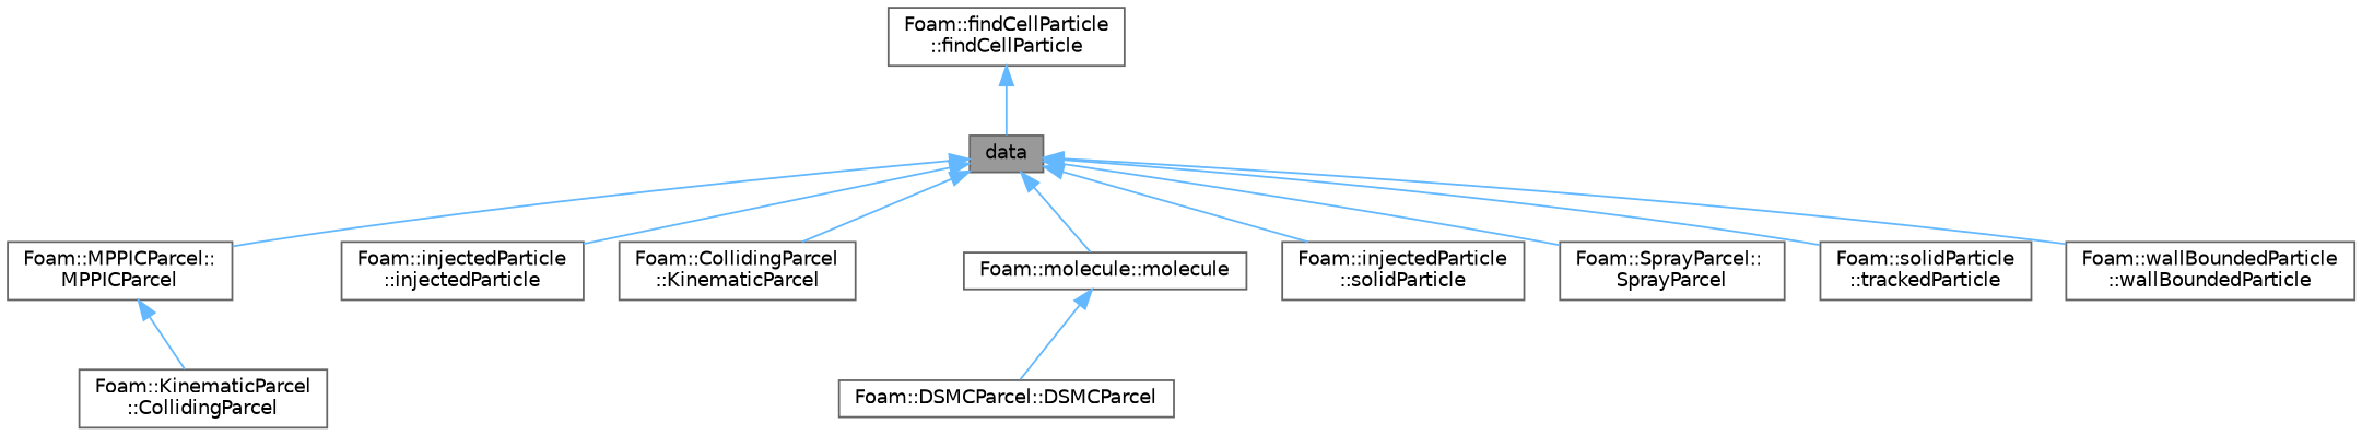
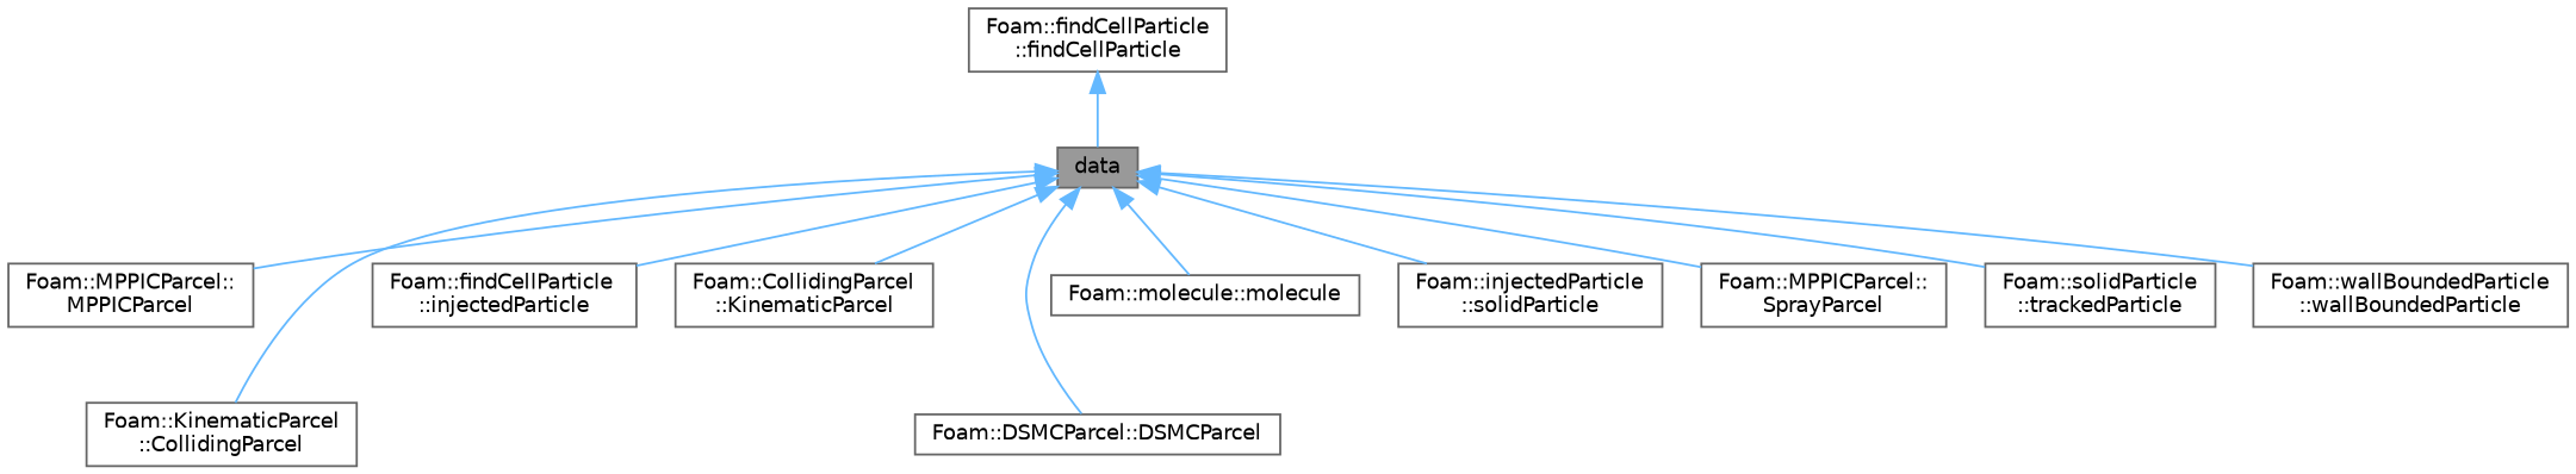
  digraph {
    rankdir=TB
    node [color=grey40 fillcolor=white fontname=Helvetica fontsize=10 shape=box style=filled]
    edge [color=steelblue1 dir=back fontname=Helvetica fontsize=10 labelfontname=Helvetica labelfontsize=10 style=solid]
    n1 [color=gray40 fillcolor=grey60 fontcolor=black height=0.2 label=data width=0.4]
    n2 [height=0.2 label="Foam::KinematicParcel\l::CollidingParcel" width=0.4]
    n3 [height=0.2 label="Foam::DSMCParcel::DSMCParcel" width=0.4]
-   n4 [height=0.2 label="Foam::injectedParticle\l::injectedParticle" width=0.4]
+   n4 [height=0.2 label="Foam::findCellParticle\l::injectedParticle" width=0.4]
    n5 [height=0.2 label="Foam::CollidingParcel\l::KinematicParcel" width=0.4]
    n6 [height=0.2 label="Foam::molecule::molecule" width=0.4]
    n7 [height=0.2 label="Foam::MPPICParcel::\lMPPICParcel" width=0.4]
    n8 [height=0.2 label="Foam::injectedParticle\l::solidParticle" width=0.4]
-   n9 [height=0.2 label="Foam::SprayParcel::\lSprayParcel" width=0.4]
+   n9 [height=0.2 label="Foam::MPPICParcel::\lSprayParcel" width=0.4]
    n10 [height=0.2 label="Foam::solidParticle\l::trackedParticle" width=0.4]
    n11 [height=0.2 label="Foam::wallBoundedParticle\l::wallBoundedParticle" width=0.4]
    n12 [height=0.2 label="Foam::findCellParticle\l::findCellParticle" width=0.4]
-   n7 -> n2
-   n6 -> n3
+   n1 -> n2
+   n1 -> n3
    n1 -> n4
    n1 -> n5
    n1 -> n6
    n1 -> n7
    n1 -> n8
    n1 -> n9
    n1 -> n10
    n1 -> n11
    n12 -> n1
  }
